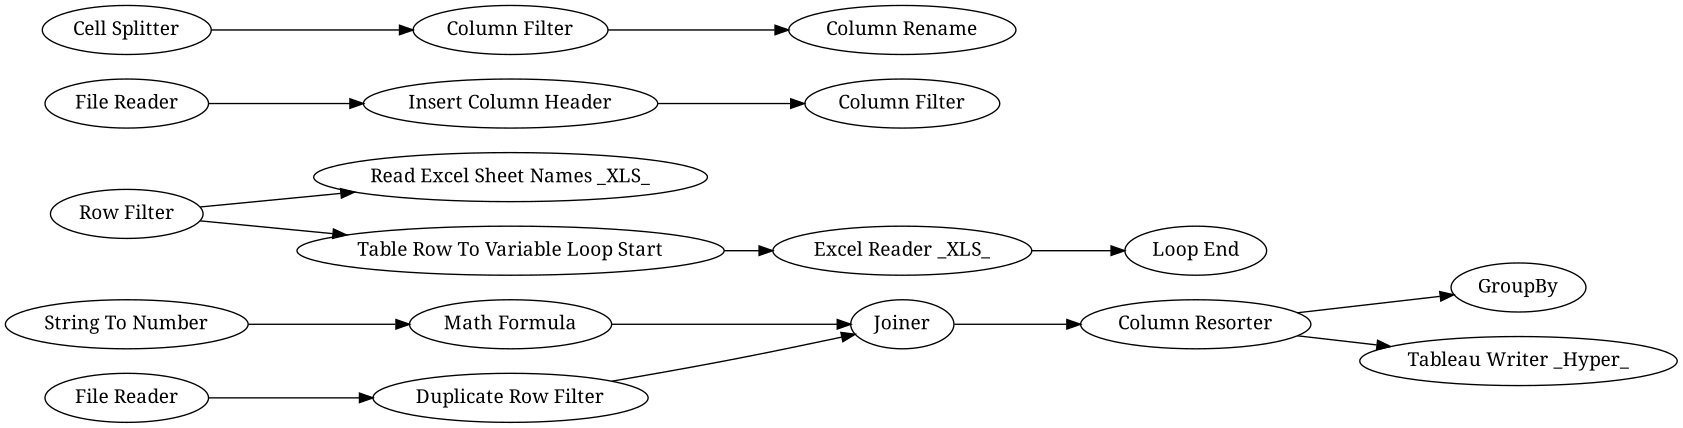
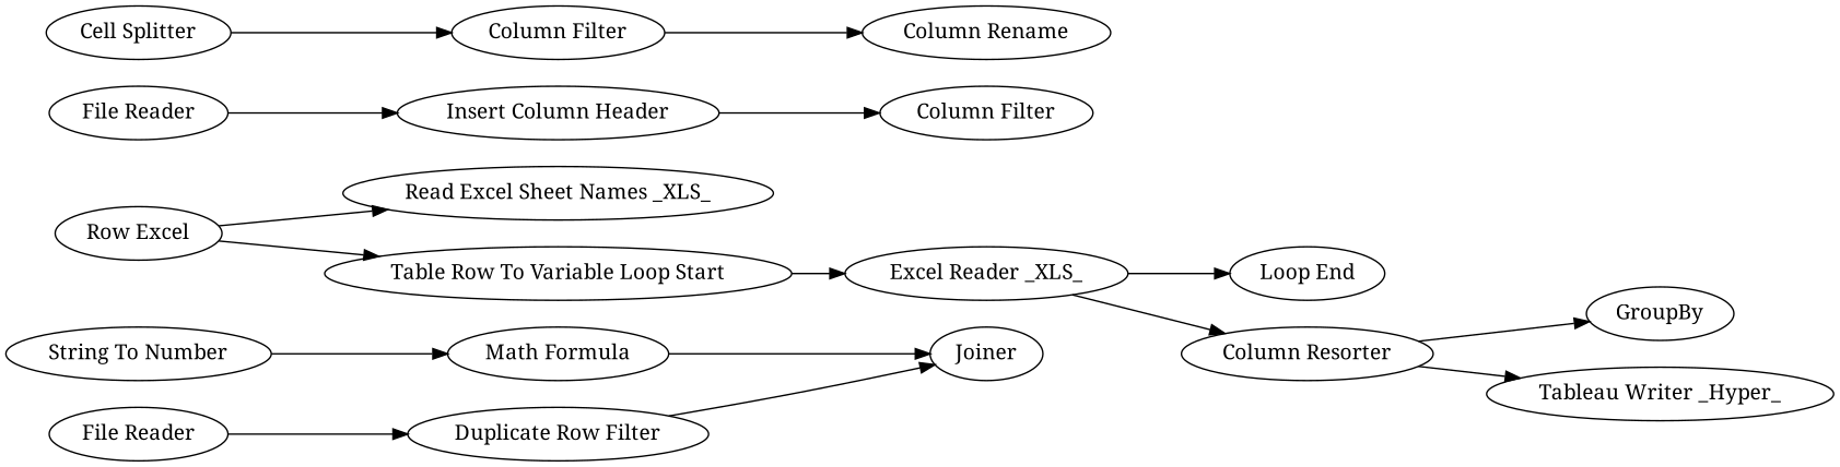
  digraph {
    fontname="Noto Serif"
    rankdir=LR
    node [fontname="Noto Serif"]
    edge [fontname="Noto Serif"]
    n1 [label="Read Excel Sheet Names _XLS_"]
-   n2 [label="Row Filter"]
+   n2 [label="Row Excel"]
    n3 [label="Table Row To Variable Loop Start"]
    n4 [label="Excel Reader _XLS_"]
    n5 [label="Loop End"]
    n6 [label="Insert Column Header"]
    n7 [label="Column Filter"]
    n8 [label="Cell Splitter"]
    n9 [label="Column Filter"]
    n10 [label="Column Rename"]
    n11 [label="File Reader"]
    n12 [label="String To Number"]
    n13 [label="Math Formula"]
    n14 [label=Joiner]
    n15 [label="Column Resorter"]
    n16 [label=GroupBy]
    n17 [label="File Reader"]
    n18 [label="Duplicate Row Filter"]
    n19 [label="Tableau Writer _Hyper_"]
    n2 -> n1
    n2 -> n3
    n3 -> n4
    n4 -> n5
    n6 -> n7
    n8 -> n9
    n9 -> n10
    n11 -> n6
    n12 -> n13
    n13 -> n14
-   n14 -> n15
+   n4 -> n15
    n15 -> n16
    n15 -> n19
    n17 -> n18
    n18 -> n14
  }
